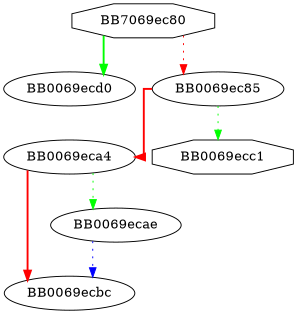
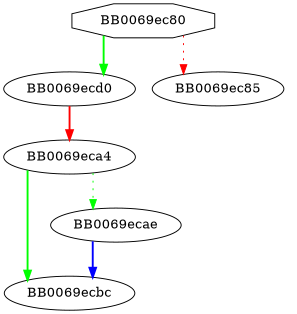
  digraph {
    fontname="DejaVu Serif"
    splines=ortho
    node [fontname="DejaVu Serif" shape=ellipse]
    edge [color=green fontname="DejaVu Serif" style=bold]
-   BB0069ec80 [shape=octagon label=BB7069ec80]
+   BB0069ec80 [shape=octagon]
    BB0069ecd0
    BB0069ec85
-   BB0069ecc1 [shape=octagon]
    BB0069eca4
    BB0069ecbc
    BB0069ecae
    BB0069ec80 -> BB0069ecd0
    BB0069ec80 -> BB0069ec85 [color=red style=dotted]
-   BB0069ec85 -> BB0069ecc1 [style=dotted]
-   BB0069ec85 -> BB0069eca4 [color=red]
-   BB0069eca4 -> BB0069ecbc [color=red]
+   BB0069ecd0 -> BB0069eca4 [color=red]
+   BB0069eca4 -> BB0069ecbc
    BB0069eca4 -> BB0069ecae [style=dotted]
-   BB0069ecae -> BB0069ecbc [color=blue style=dotted]
+   BB0069ecae -> BB0069ecbc [color=blue]
  }
